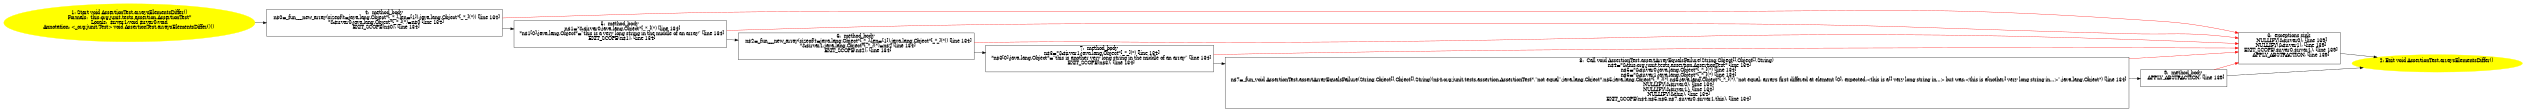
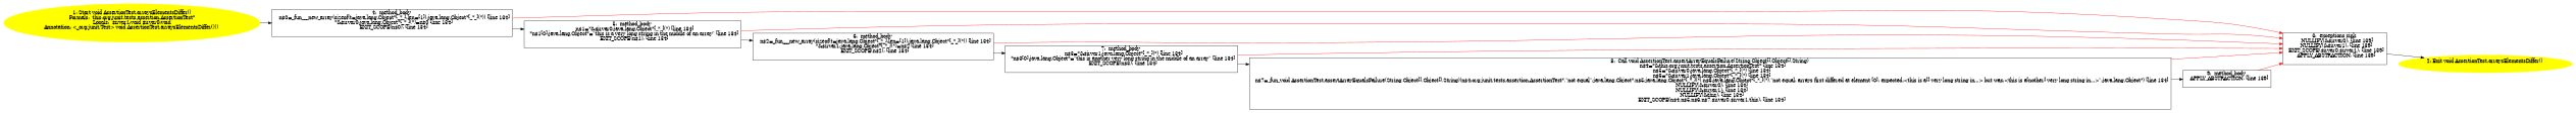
  digraph {
    rankdir=LR
    node [shape=box]
    n1 [color=yellow label="1: Start void AssertionTest.arraysElementsDiffer()\nFormals:  this:org.junit.tests.assertion.AssertionTest*\nLocals:  $irvar1:void $irvar0:void\nAnnotation: <_org.junit.Test> void AssertionTest.arraysElementsDiffer()() \n  " style=filled shape=""]
    n2 [label="4:  method_body \n   n$0=_fun___new_array(sizeof(t=java.lang.Object*[_*_];len=[1]):java.lang.Object*[_*_](*)) [line 134]\n  *&$irvar0:java.lang.Object*[_*_](*)=n$0 [line 134]\n  EXIT_SCOPE(n$0); [line 134]\n "]
    n3 [label="3:  exceptions sink \n   NULLIFY(&$irvar0); [line 139]\n  NULLIFY(&$irvar1); [line 139]\n  EXIT_SCOPE($irvar0,$irvar1); [line 139]\n  APPLY_ABSTRACTION; [line 139]\n "]
    n4 [label="5:  method_body \n   n$1=*&$irvar0:java.lang.Object*[_*_](*) [line 134]\n  *n$1[0]:java.lang.Object*=\"this is a very long string in the middle of an array\" [line 134]\n  EXIT_SCOPE(n$1); [line 134]\n "]
    n5 [color=yellow label="2: Exit void AssertionTest.arraysElementsDiffer() \n  " style=filled shape=""]
    n6 [label="6:  method_body \n   n$2=_fun___new_array(sizeof(t=java.lang.Object*[_*_];len=[1]):java.lang.Object*[_*_](*)) [line 134]\n  *&$irvar1:java.lang.Object*[_*_](*)=n$2 [line 134]\n  EXIT_SCOPE(n$2); [line 134]\n "]
    n7 [label="7:  method_body \n   n$3=*&$irvar1:java.lang.Object*[_*_](*) [line 134]\n  *n$3[0]:java.lang.Object*=\"this is another very long string in the middle of an array\" [line 134]\n  EXIT_SCOPE(n$3); [line 134]\n "]
    n8 [label="8:  Call void AssertionTest.assertArrayEqualsFailure(String,Object[],Object[],String) \n   n$4=*&this:org.junit.tests.assertion.AssertionTest* [line 134]\n  n$5=*&$irvar0:java.lang.Object*[_*_](*) [line 134]\n  n$6=*&$irvar1:java.lang.Object*[_*_](*) [line 134]\n  n$7=_fun_void AssertionTest.assertArrayEqualsFailure(String,Object[],Object[],String)(n$4:org.junit.tests.assertion.AssertionTest*,\"not equal\":java.lang.Object*,n$5:java.lang.Object*[_*_](*),n$6:java.lang.Object*[_*_](*),\"not equal: arrays first differed at element [0]; expected:<this is a[] very long string in...> but was:<this is a[nother] very long string in...>\":java.lang.Object*) [line 134]\n  NULLIFY(&$irvar0); [line 134]\n  NULLIFY(&$irvar1); [line 134]\n  NULLIFY(&this); [line 134]\n  EXIT_SCOPE(n$4,n$5,n$6,n$7,$irvar0,$irvar1,this); [line 134]\n "]
    n9 [label="9:  method_body \n   APPLY_ABSTRACTION; [line 139]\n "]
    n1 -> n2
    n2 -> n3 [color=red]
    n2 -> n4
    n3 -> n5
    n4 -> n3 [color=red]
    n4 -> n6
    n6 -> n3 [color=red]
    n6 -> n7
    n7 -> n3 [color=red]
    n7 -> n8
    n8 -> n3 [color=red]
    n8 -> n9
    n9 -> n3 [color=red]
-   n9 -> n5
  }
